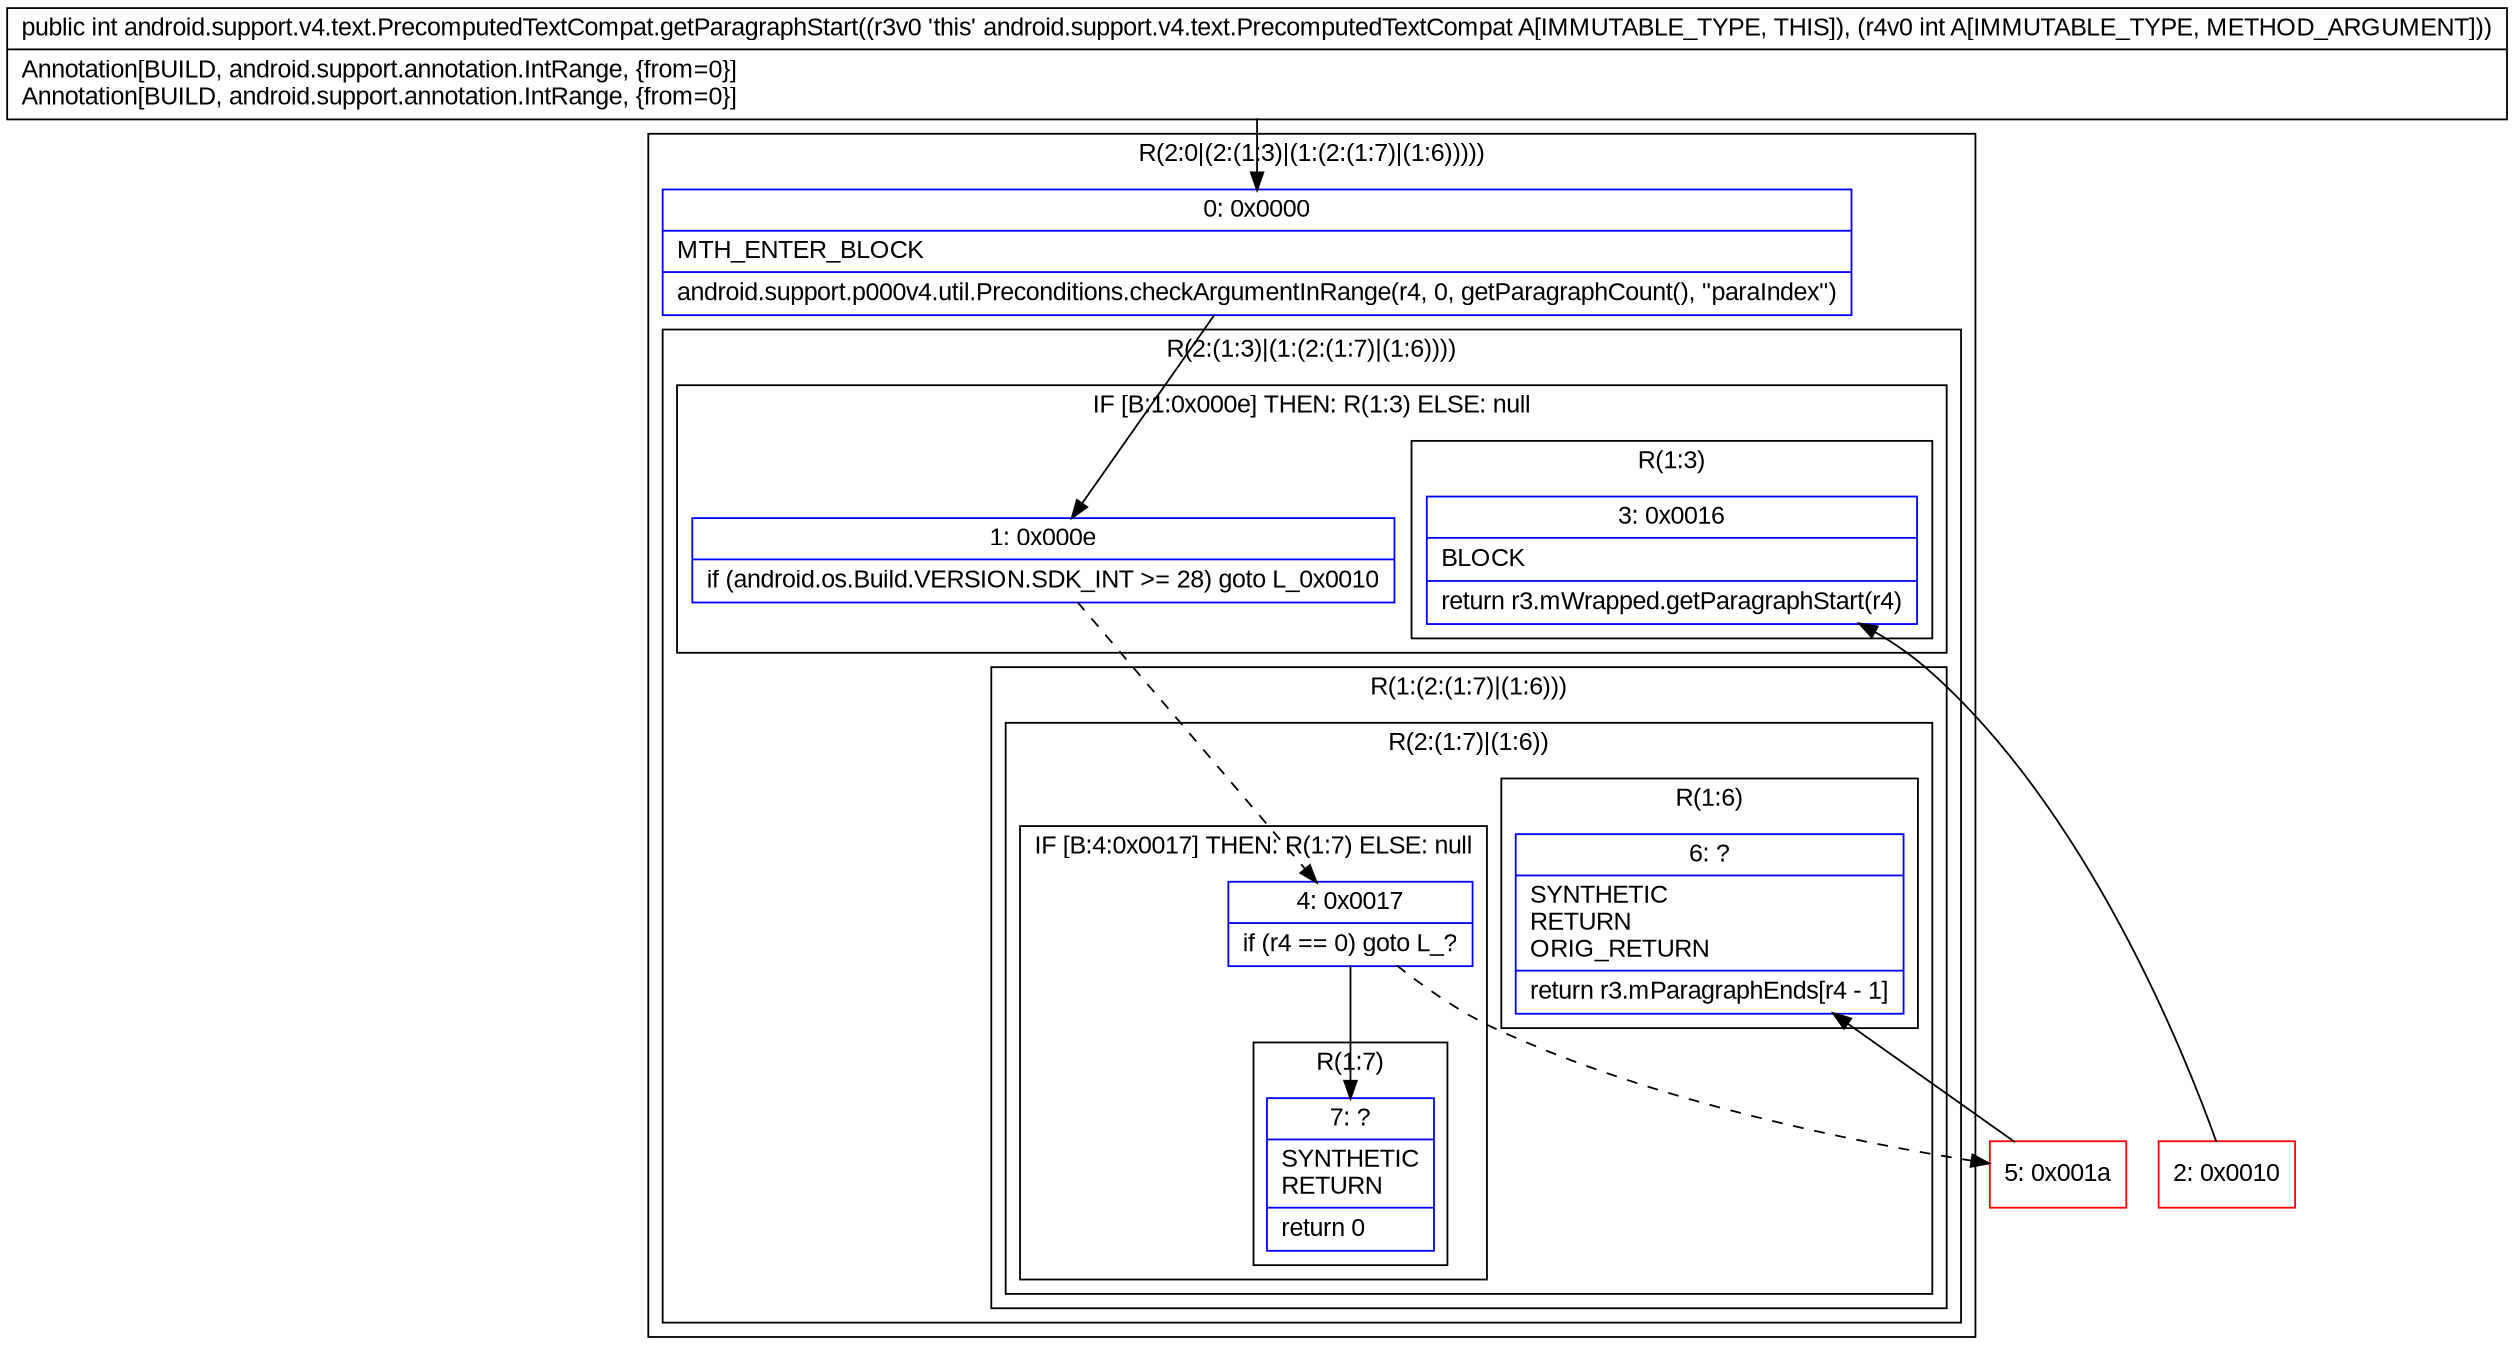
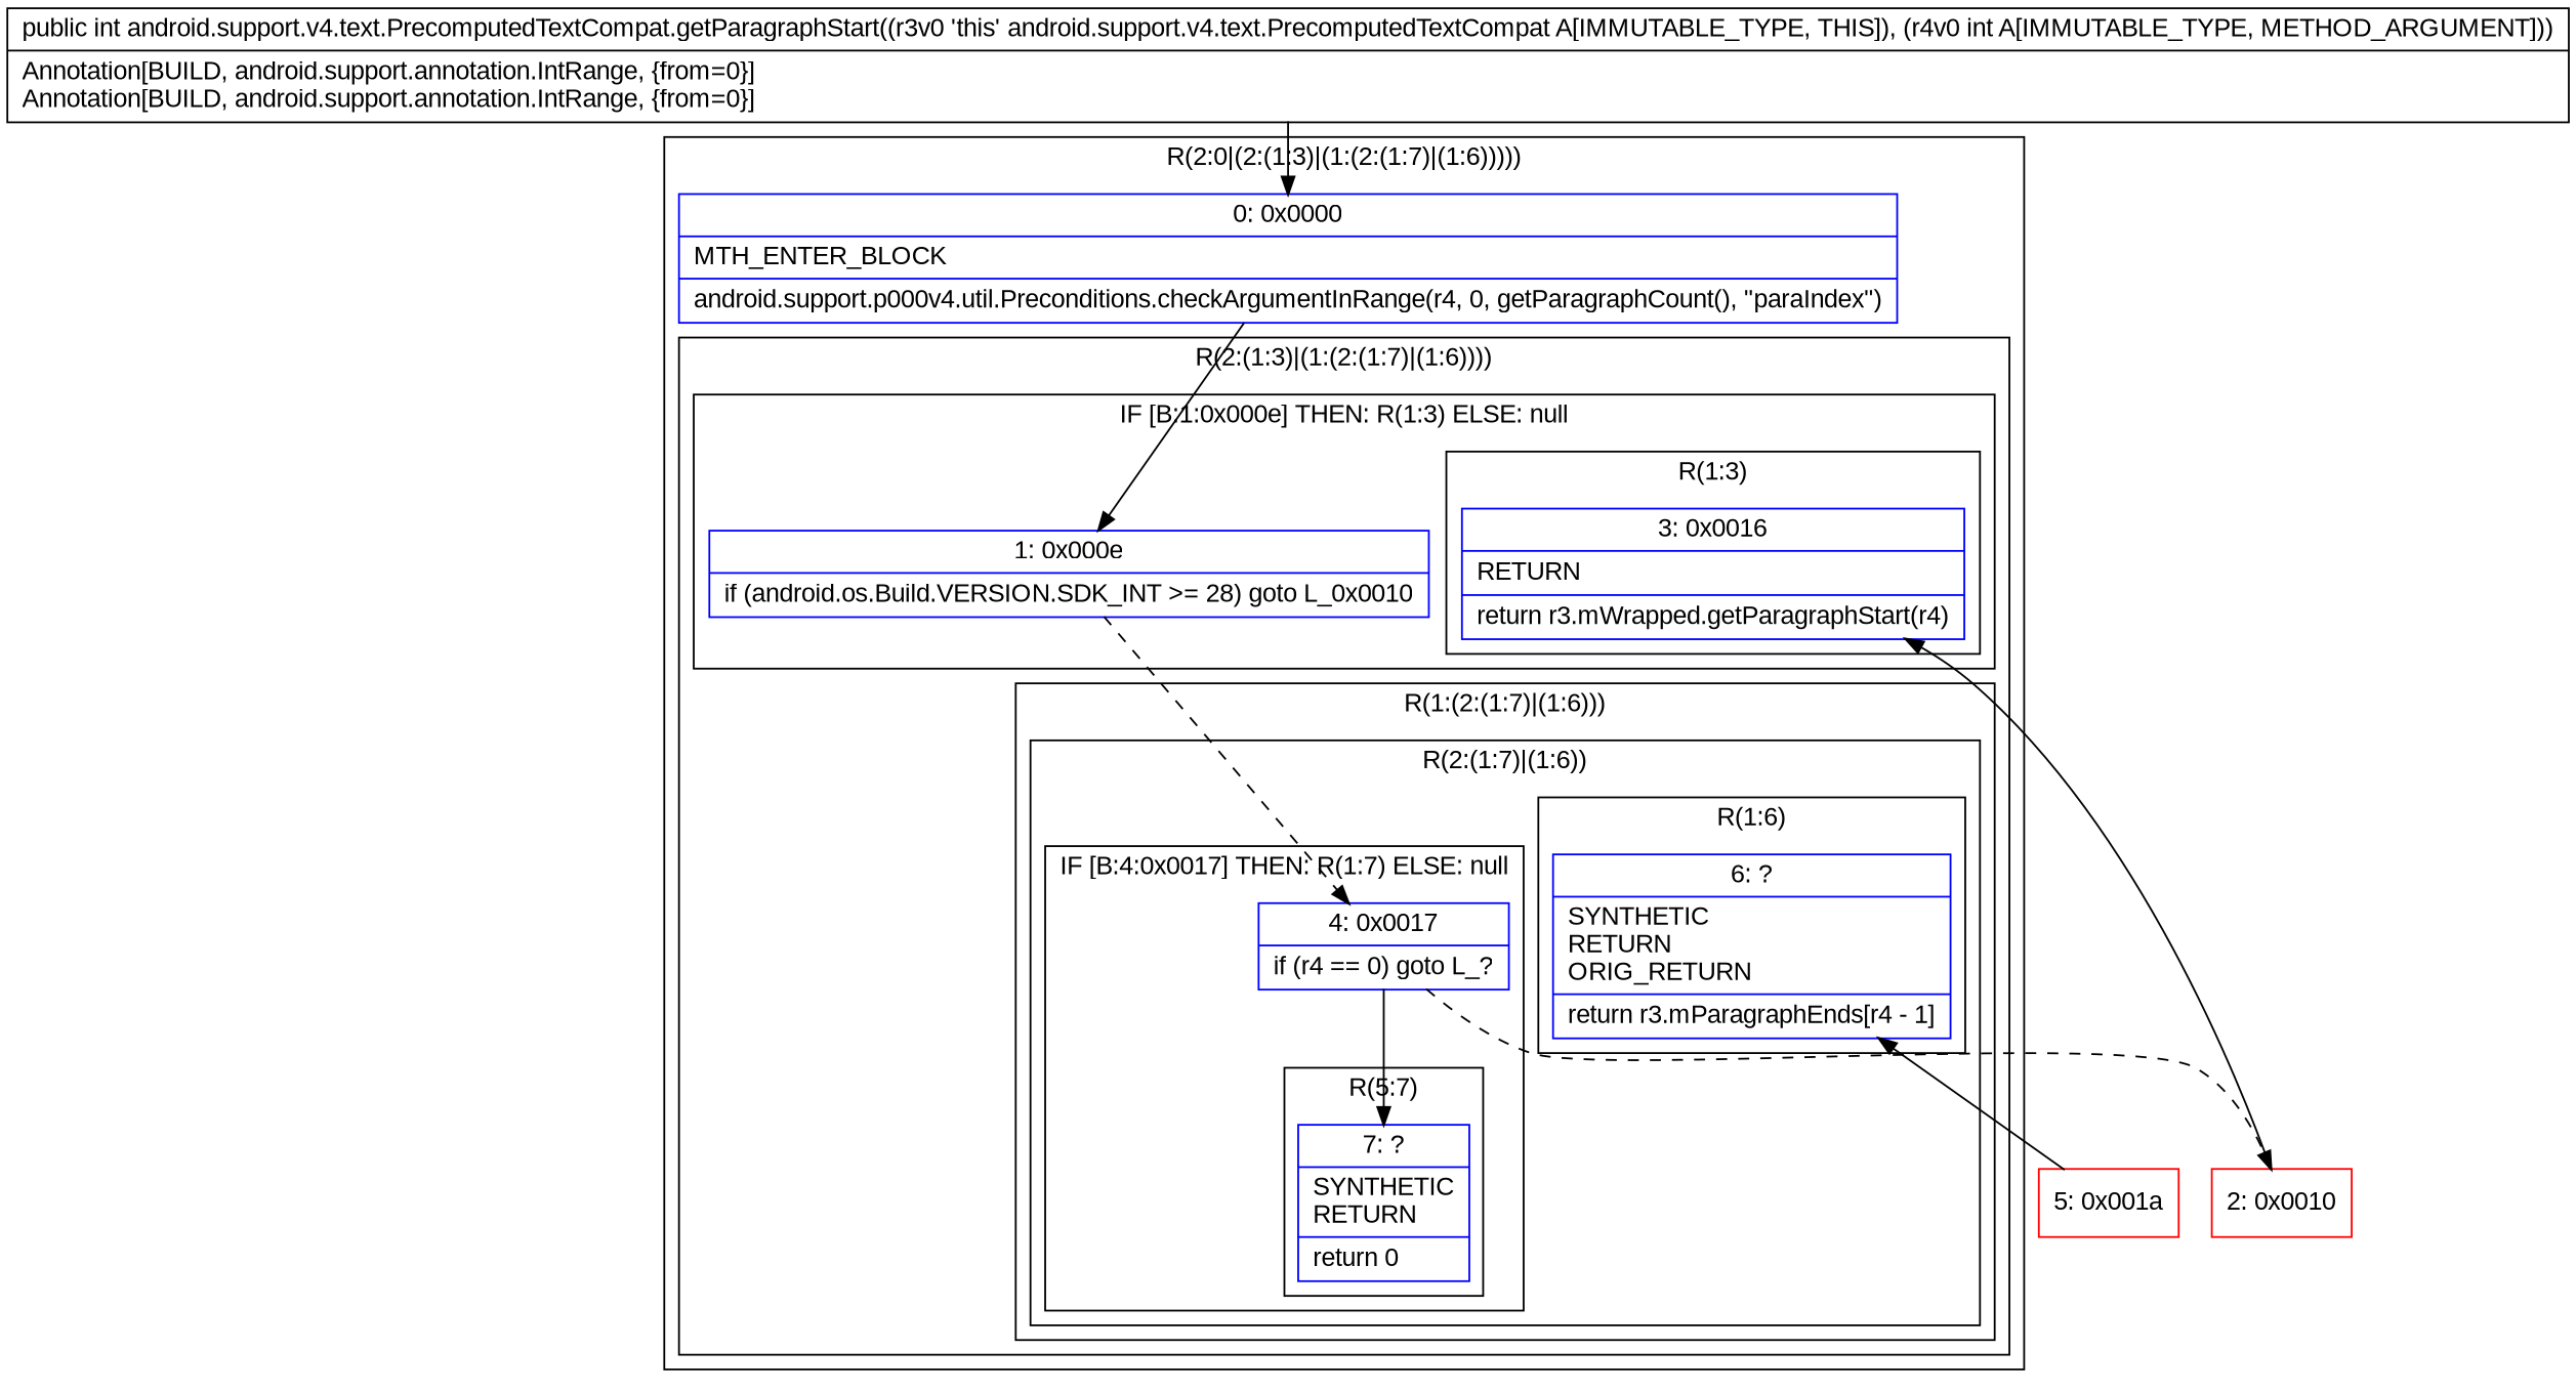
  digraph {
    fontname="Liberation Sans"
    node [color=blue fontname="Liberation Sans" shape=record]
    edge [fontname="Liberation Sans"]
-   n1 [label="{3\:\ 0x0016|BLOCK\l|return r3.mWrapped.getParagraphStart(r4)\l}"]
+   n1 [label="{3\:\ 0x0016|RETURN\l|return r3.mWrapped.getParagraphStart(r4)\l}"]
    n2 [label="{1\:\ 0x000e|if (android.os.Build.VERSION.SDK_INT \>= 28) goto L_0x0010\l}"]
    n3 [label="{7\:\ ?|SYNTHETIC\lRETURN\l|return 0\l}"]
    n4 [label="{4\:\ 0x0017|if (r4 == 0) goto L_?\l}"]
    n5 [label="{6\:\ ?|SYNTHETIC\lRETURN\lORIG_RETURN\l|return r3.mParagraphEnds[r4 \- 1]\l}"]
    n6 [label="{0\:\ 0x0000|MTH_ENTER_BLOCK\l|android.support.p000v4.util.Preconditions.checkArgumentInRange(r4, 0, getParagraphCount(), \"paraIndex\")\l}"]
    n7 [color=red label="{5\:\ 0x001a}"]
    n8 [color=red label="{2\:\ 0x0010}"]
    n9 [label="{public int android.support.v4.text.PrecomputedTextCompat.getParagraphStart((r3v0 'this' android.support.v4.text.PrecomputedTextCompat A[IMMUTABLE_TYPE, THIS]), (r4v0 int A[IMMUTABLE_TYPE, METHOD_ARGUMENT]))  | Annotation[BUILD, android.support.annotation.IntRange, \{from=0\}]\lAnnotation[BUILD, android.support.annotation.IntRange, \{from=0\}]\l}" color=""]
    subgraph cluster_1 {
      label="R(2:0|(2:(1:3)|(1:(2:(1:7)|(1:6)))))"
      n6
      subgraph cluster_2 {
        label="R(2:(1:3)|(1:(2:(1:7)|(1:6))))"
        subgraph cluster_3 {
          label="IF [B:1:0x000e] THEN: R(1:3) ELSE: null"
          n2
          subgraph cluster_4 {
            label="R(1:3)"
            n1
          }
        }
        subgraph cluster_5 {
          label="R(1:(2:(1:7)|(1:6)))"
          subgraph cluster_6 {
            label="R(2:(1:7)|(1:6))"
            subgraph cluster_7 {
              label="IF [B:4:0x0017] THEN: R(1:7) ELSE: null"
              n4
              subgraph cluster_8 {
-               label="R(1:7)"
+               label="R(5:7)"
                n3
              }
            }
            subgraph cluster_9 {
              label="R(1:6)"
              n5
            }
          }
        }
      }
    }
    n2 -> n4 [style=dashed]
    n4 -> n3
-   n4 -> n7 [style=dashed]
+   n4 -> n8 [style=dashed]
    n6 -> n2
    n7 -> n5
    n8 -> n1
    n9 -> n6
  }
